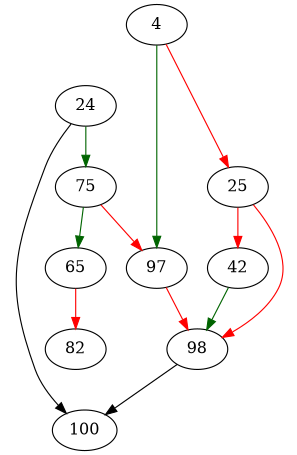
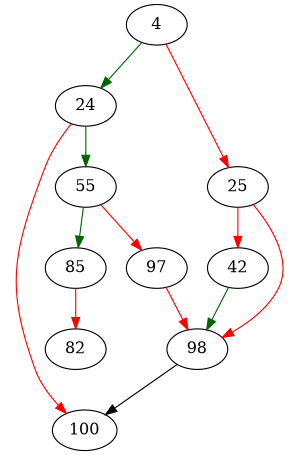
  strict digraph {
    edge [color=red cond=true]
    4 [entry=true]
    24
    25
    100
-   55 [label=75]
+   55
    42
    98
-   65
+   65 [label=85]
    97
    82
-   4 -> 97 [color=darkgreen]
+   4 -> 24 [color=darkgreen]
    4 -> 25 [cond=false]
-   24 -> 100 [color="" cond=""]
+   24 -> 100 [cond=""]
    24 -> 55 [color=darkgreen]
    25 -> 42
    25 -> 98 [cond=false]
    55 -> 65 [color=darkgreen]
    55 -> 97 [cond=false]
    42 -> 98 [color=darkgreen cond=false]
    98 -> 100 [color="" cond=""]
    65 -> 82
    97 -> 98 [cond=""]
  }
